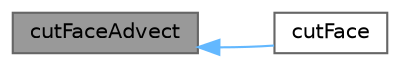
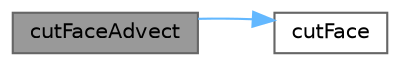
  digraph {
    rankdir=LR
    node [color=gray40 fontname=Helvetica fontsize=10 shape=box style=filled]
    n1 [fillcolor=grey60 fontcolor=black height=0.2 label=cutFaceAdvect width=0.4]
    n2 [fillcolor=white height=0.2 label=cutFace width=0.4]
-   n1 -> n2 [color=steelblue1 dir=back fontname=Helvetica fontsize=10 labelfontname=Helvetica labelfontsize=10 style=solid]
+   n2 -> n1 [color=steelblue1 dir=back fontname=Helvetica fontsize=10 labelfontname=Helvetica labelfontsize=10 style=solid]
  }
